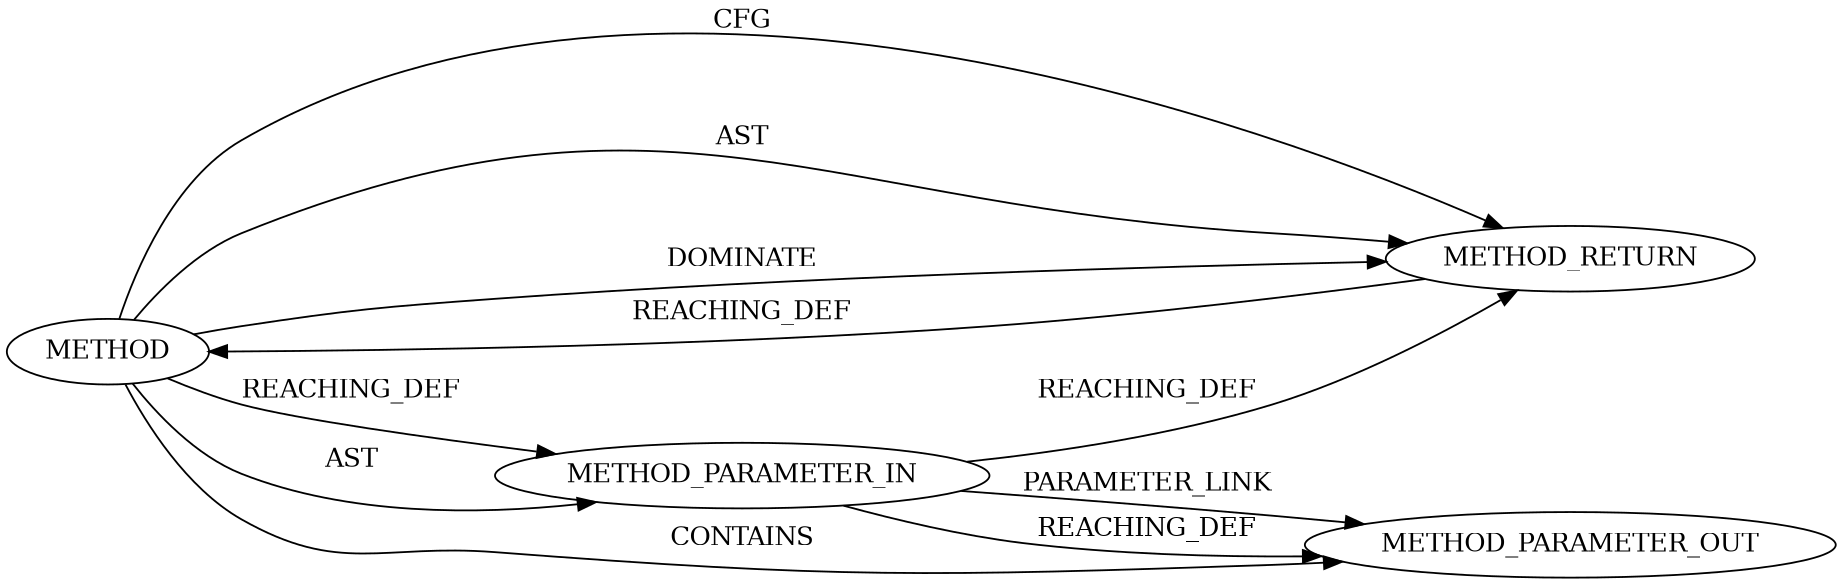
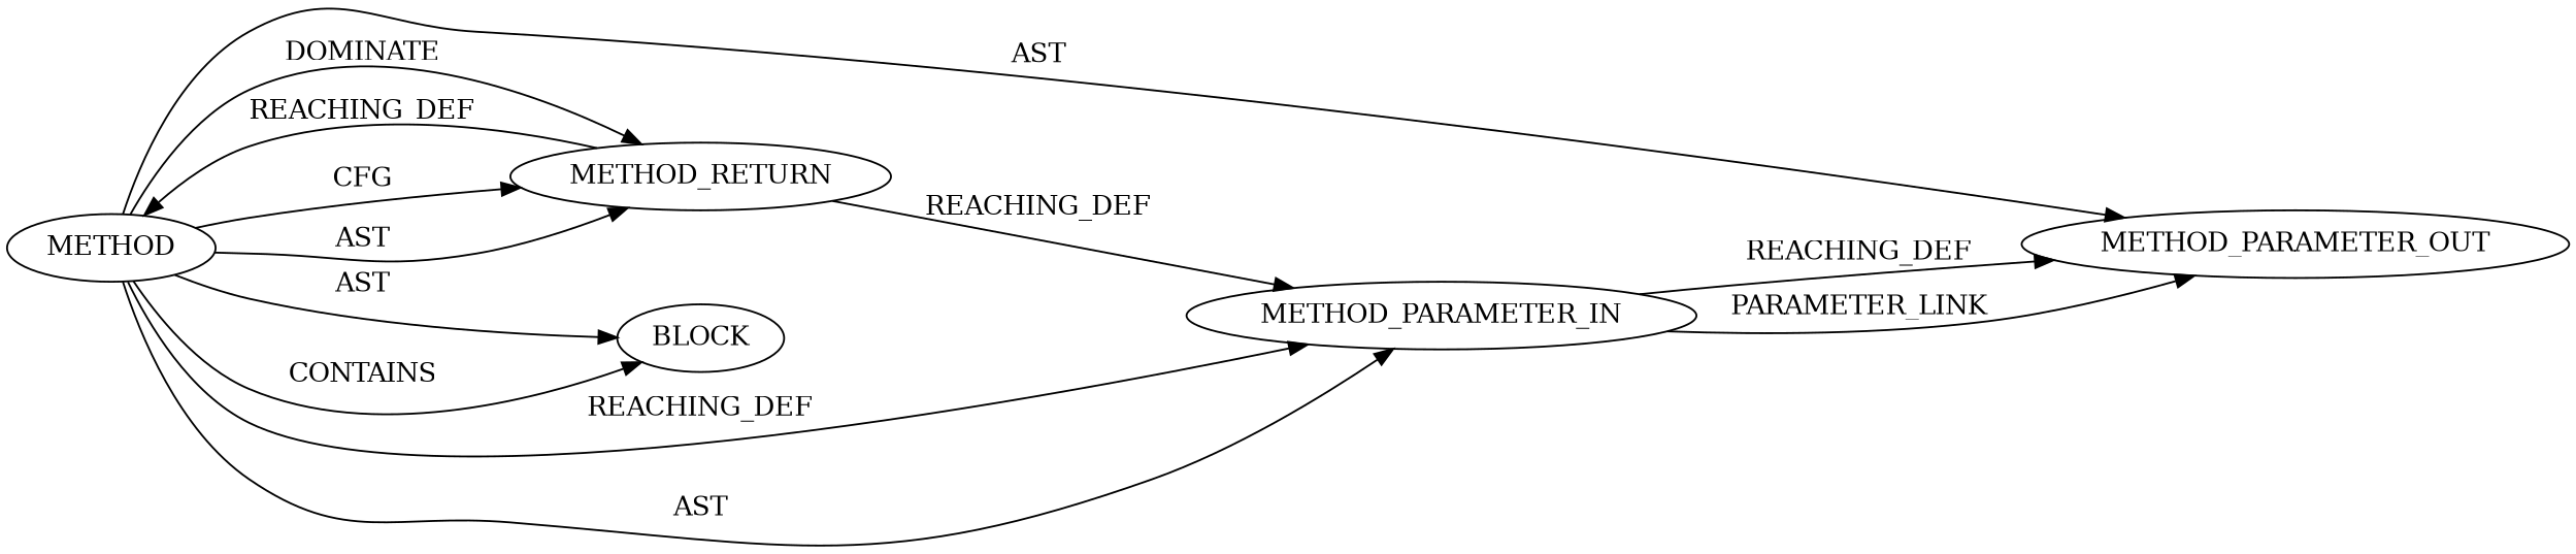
  digraph {
    rankdir=LR
    node [CODE=p1 EVALUATION_STRATEGY=BY_VALUE ORDER=1 TYPE_FULL_NAME=ANY]
    n1 [INDEX=1 IS_VARIADIC=false NAME=p1 label=METHOD_PARAMETER_OUT]
+   n2 [ARGUMENT_INDEX=1 CODE="<empty>" label=BLOCK EVALUATION_STRATEGY=""]
    n3 [CODE=RET ORDER=2 label=METHOD_RETURN]
    n4 [AST_PARENT_FULL_NAME="<global>" AST_PARENT_TYPE=NAMESPACE_BLOCK CODE="<empty>" FILENAME="<empty>" FULL_NAME=sk_msg_iter_var_next IS_EXTERNAL=true NAME=sk_msg_iter_var_next ORDER=0 label=METHOD EVALUATION_STRATEGY="" TYPE_FULL_NAME=""]
    n5 [INDEX=1 IS_VARIADIC=false NAME=p1 label=METHOD_PARAMETER_IN]
    n3 -> n4 [label=REACHING_DEF]
-   n4 -> n1 [label=CONTAINS]
+   n4 -> n1 [label=AST]
+   n4 -> n2 [label=CONTAINS]
+   n4 -> n2 [label=AST]
    n4 -> n3 [label=CFG]
    n4 -> n3 [label=AST]
    n4 -> n3 [label=DOMINATE]
    n4 -> n5 [label=AST]
    n4 -> n5 [label=REACHING_DEF]
    n5 -> n1 [VARIABLE=p1 label=REACHING_DEF]
    n5 -> n1 [label=PARAMETER_LINK]
-   n5 -> n3 [VARIABLE=p1 label=REACHING_DEF]
+   n3 -> n5 [VARIABLE=p1 label=REACHING_DEF]
  }
